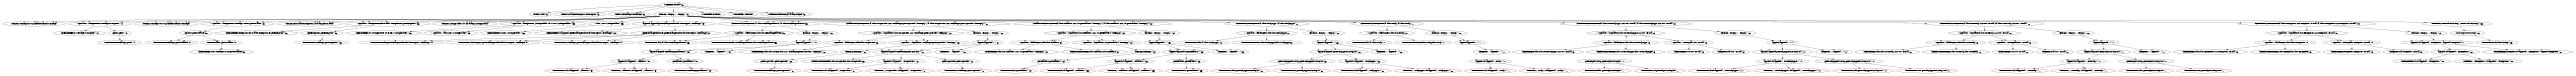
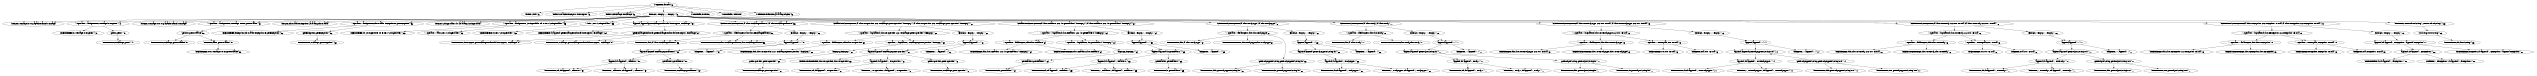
  digraph {
    n1 [label=<(METHOD,format)<SUB>46</SUB>>]
    n2 [label=<(PARAM,this)<SUB>46</SUB>>]
    n3 [label=<(PARAM,TraceInterceptor interceptor)<SUB>46</SUB>>]
    n4 [label=<(PARAM,Exchange exchange)<SUB>46</SUB>>]
    n5 [label=<(BLOCK,&lt;empty&gt;,&lt;empty&gt;)<SUB>46</SUB>>]
    n6 [label=<(MODIFIER,PUBLIC)>]
    n7 [label=<(MODIFIER,VIRTUAL)>]
    n8 [label=<(METHOD_RETURN,java.lang.Object)<SUB>46</SUB>>]
    n9 [label=<(LOCAL,Message in: org.apache.camel.Message)>]
    n10 [label=<(&lt;operator&gt;.assignment,Message in = getIn())<SUB>47</SUB>>]
    n11 [label=<(LOCAL,Message out: org.apache.camel.Message)>]
    n12 [label=<(&lt;operator&gt;.assignment,Message out = getOut(false))<SUB>50</SUB>>]
    n13 [label=<(LOCAL,Throwable exception: java.lang.Throwable)>]
    n14 [label=<(&lt;operator&gt;.assignment,Throwable exception = getException())<SUB>52</SUB>>]
    n15 [label=<(LOCAL,StringBuilder sb: java.lang.StringBuilder)>]
    n16 [label=<(&lt;operator&gt;.assignment,StringBuilder sb = new StringBuilder())<SUB>53</SUB>>]
    n17 [label=<(&lt;init&gt;,new StringBuilder())<SUB>53</SUB>>]
    n18 [label=<(append,append(getExchangeAndNode(interceptor, exchange)))<SUB>54</SUB>>]
    n19 [label=<(CONTROL_STRUCTURE,if (showExchangePattern),if (showExchangePattern))<SUB>56</SUB>>]
    n20 [label=<(CONTROL_STRUCTURE,if (showProperties &amp;&amp; !exchange.getProperties().isEmpty()),if (showProperties &amp;&amp; !exchange.getProperties().isEmpty()))<SUB>60</SUB>>]
    n21 [label=<(CONTROL_STRUCTURE,if (showHeaders &amp;&amp; !in.getHeaders().isEmpty()),if (showHeaders &amp;&amp; !in.getHeaders().isEmpty()))<SUB>64</SUB>>]
    n22 [label=<(CONTROL_STRUCTURE,if (showBodyType),if (showBodyType))<SUB>67</SUB>>]
    n23 [label=<(CONTROL_STRUCTURE,if (showBody),if (showBody))<SUB>70</SUB>>]
    n24 [label=<(CONTROL_STRUCTURE,if (showOutBodyType &amp;&amp; out != null),if (showOutBodyType &amp;&amp; out != null))<SUB>73</SUB>>]
    n25 [label=<(CONTROL_STRUCTURE,if (showOutBody &amp;&amp; out != null),if (showOutBody &amp;&amp; out != null))<SUB>76</SUB>>]
    n26 [label=<(CONTROL_STRUCTURE,if (showException &amp;&amp; exception != null),if (showException &amp;&amp; exception != null))<SUB>79</SUB>>]
    n27 [label=<(RETURN,return sb.toString();,return sb.toString();)<SUB>83</SUB>>]
    n28 [label=<(IDENTIFIER,in,Message in = getIn())<SUB>47</SUB>>]
    n29 [label=<(getIn,getIn())<SUB>47</SUB>>]
    n30 [label=<(getOut,getOut(false))<SUB>50</SUB>>]
    n31 [label=<(IDENTIFIER,exception,Throwable exception = getException())<SUB>52</SUB>>]
    n32 [label=<(getException,getException())<SUB>52</SUB>>]
    n33 [label=<(IDENTIFIER,sb,StringBuilder sb = new StringBuilder())<SUB>53</SUB>>]
    n34 [label=<(&lt;operator&gt;.alloc,new StringBuilder())<SUB>53</SUB>>]
    n35 [label=<(IDENTIFIER,sb,new StringBuilder())<SUB>53</SUB>>]
    n36 [label=<(IDENTIFIER,sb,append(getExchangeAndNode(interceptor, exchange)))<SUB>54</SUB>>]
    n37 [label=<(getExchangeAndNode,getExchangeAndNode(interceptor, exchange))<SUB>54</SUB>>]
    n38 [label=<(&lt;operator&gt;.fieldAccess,this.showExchangePattern)<SUB>56</SUB>>]
    n39 [label=<(BLOCK,&lt;empty&gt;,&lt;empty&gt;)<SUB>56</SUB>>]
    n40 [label=<(&lt;operator&gt;.logicalAnd,showProperties &amp;&amp; !exchange.getProperties().isEmpty())<SUB>60</SUB>>]
    n41 [label=<(BLOCK,&lt;empty&gt;,&lt;empty&gt;)<SUB>60</SUB>>]
    n42 [label=<(&lt;operator&gt;.logicalAnd,showHeaders &amp;&amp; !in.getHeaders().isEmpty())<SUB>64</SUB>>]
    n43 [label=<(BLOCK,&lt;empty&gt;,&lt;empty&gt;)<SUB>64</SUB>>]
    n44 [label=<(&lt;operator&gt;.fieldAccess,this.showBodyType)<SUB>67</SUB>>]
    n45 [label=<(BLOCK,&lt;empty&gt;,&lt;empty&gt;)<SUB>67</SUB>>]
    n46 [label=<(&lt;operator&gt;.fieldAccess,this.showBody)<SUB>70</SUB>>]
    n47 [label=<(BLOCK,&lt;empty&gt;,&lt;empty&gt;)<SUB>70</SUB>>]
    n48 [label=<(&lt;operator&gt;.logicalAnd,showOutBodyType &amp;&amp; out != null)<SUB>73</SUB>>]
    n49 [label=<(BLOCK,&lt;empty&gt;,&lt;empty&gt;)<SUB>73</SUB>>]
    n50 [label=<(&lt;operator&gt;.logicalAnd,showOutBody &amp;&amp; out != null)<SUB>76</SUB>>]
    n51 [label=<(BLOCK,&lt;empty&gt;,&lt;empty&gt;)<SUB>76</SUB>>]
    n52 [label=<(&lt;operator&gt;.logicalAnd,showException &amp;&amp; exception != null)<SUB>79</SUB>>]
    n53 [label=<(BLOCK,&lt;empty&gt;,&lt;empty&gt;)<SUB>79</SUB>>]
    n54 [label=<(toString,sb.toString())<SUB>83</SUB>>]
    n55 [label=<(IDENTIFIER,exchange,getIn())<SUB>47</SUB>>]
    n56 [label=<(IDENTIFIER,out,Message out = getOut(false))<SUB>50</SUB>>]
    n57 [label=<(IDENTIFIER,exchange,getOut(false))<SUB>50</SUB>>]
    n58 [label=<(LITERAL,false,getOut(false))<SUB>50</SUB>>]
    n59 [label=<(IDENTIFIER,exchange,getException())<SUB>52</SUB>>]
-   n60 [label=<(IDENTIFIER,this,getExchangeAndNode(interceptor, exchange))<SUB>54</SUB>>]
    n61 [label=<(IDENTIFIER,interceptor,getExchangeAndNode(interceptor, exchange))<SUB>54</SUB>>]
    n62 [label=<(IDENTIFIER,exchange,getExchangeAndNode(interceptor, exchange))<SUB>54</SUB>>]
    n63 [label=<(IDENTIFIER,this,if (showExchangePattern))<SUB>56</SUB>>]
    n64 [label=<(FIELD_IDENTIFIER,showExchangePattern,showExchangePattern)<SUB>56</SUB>>]
    n65 [label=<(append,append(&quot; &quot;))<SUB>57</SUB>>]
    n66 [label=<(append,append(exchange.getPattern()))<SUB>57</SUB>>]
    n67 [label=<(LITERAL,&quot; &quot;,append(&quot; &quot;))<SUB>57</SUB>>]
    n68 [label=<(append,sb.append(&quot;, Pattern:&quot;))<SUB>57</SUB>>]
    n69 [label=<(getPattern,getPattern())<SUB>57</SUB>>]
    n70 [label=<(IDENTIFIER,sb,sb.append(&quot;, Pattern:&quot;))<SUB>57</SUB>>]
    n71 [label=<(LITERAL,&quot;, Pattern:&quot;,sb.append(&quot;, Pattern:&quot;))<SUB>57</SUB>>]
    n72 [label=<(IDENTIFIER,exchange,getPattern())<SUB>57</SUB>>]
    n73 [label=<(&lt;operator&gt;.fieldAccess,this.showProperties)<SUB>60</SUB>>]
    n74 [label=<(&lt;operator&gt;.logicalNot,!exchange.getProperties().isEmpty())<SUB>60</SUB>>]
    n75 [label=<(append,append(&quot; &quot;))<SUB>61</SUB>>]
    n76 [label=<(IDENTIFIER,this,showProperties &amp;&amp; !exchange.getProperties().isEmpty())<SUB>60</SUB>>]
    n77 [label=<(isEmpty,isEmpty())<SUB>60</SUB>>]
    n78 [label=<(FIELD_IDENTIFIER,showProperties,showProperties)<SUB>65</SUB>>]
    n79 [label=<(getProperties,getProperties())<SUB>60</SUB>>]
    n80 [label=<(IDENTIFIER,exchange,getProperties())<SUB>60</SUB>>]
    n81 [label=<(append,append(exchange.getProperties()))<SUB>61</SUB>>]
    n82 [label=<(LITERAL,&quot; &quot;,append(&quot; &quot;))<SUB>61</SUB>>]
    n83 [label=<(append,sb.append(&quot;, Properties:&quot;))<SUB>61</SUB>>]
    n84 [label=<(getProperties,getProperties())<SUB>61</SUB>>]
    n85 [label=<(IDENTIFIER,sb,sb.append(&quot;, Properties:&quot;))<SUB>61</SUB>>]
    n86 [label=<(LITERAL,&quot;, Properties:&quot;,sb.append(&quot;, Properties:&quot;))<SUB>61</SUB>>]
    n87 [label=<(IDENTIFIER,exchange,getProperties())<SUB>61</SUB>>]
    n88 [label=<(&lt;operator&gt;.fieldAccess,this.showHeaders)<SUB>64</SUB>>]
    n89 [label=<(&lt;operator&gt;.logicalNot,!in.getHeaders().isEmpty())<SUB>64</SUB>>]
    n90 [label=<(append,append(&quot; &quot;))<SUB>65</SUB>>]
    n91 [label=<(IDENTIFIER,this,showHeaders &amp;&amp; !in.getHeaders().isEmpty())<SUB>64</SUB>>]
    n92 [label=<(FIELD_IDENTIFIER,showHeaders,showHeaders)<SUB>64</SUB>>]
    n93 [label=<(isEmpty,isEmpty())<SUB>64</SUB>>]
    n94 [label=<(getHeaders,getHeaders())<SUB>64</SUB>>]
    n95 [label=<(IDENTIFIER,in,getHeaders())<SUB>64</SUB>>]
    n96 [label=<(append,append(in.getHeaders()))<SUB>65</SUB>>]
    n97 [label=<(LITERAL,&quot; &quot;,append(&quot; &quot;))<SUB>65</SUB>>]
    n98 [label=<(append,sb.append(&quot;, Headers:&quot;))<SUB>65</SUB>>]
    n99 [label=<(getHeaders,getHeaders())<SUB>65</SUB>>]
    n100 [label=<(IDENTIFIER,sb,sb.append(&quot;, Headers:&quot;))<SUB>65</SUB>>]
    n101 [label=<(LITERAL,&quot;, Headers:&quot;,sb.append(&quot;, Headers:&quot;))<SUB>65</SUB>>]
    n102 [label=<(IDENTIFIER,in,getHeaders())<SUB>65</SUB>>]
    n103 [label=<(IDENTIFIER,this,if (showBodyType))<SUB>67</SUB>>]
    n104 [label=<(FIELD_IDENTIFIER,showBodyType,showBodyType)<SUB>67</SUB>>]
    n105 [label=<(append,append(&quot; &quot;))<SUB>68</SUB>>]
    n106 [label=<(append,append(getBodyTypeAsString(in)))<SUB>68</SUB>>]
    n107 [label=<(LITERAL,&quot; &quot;,append(&quot; &quot;))<SUB>68</SUB>>]
    n108 [label=<(append,sb.append(&quot;, BodyType:&quot;))<SUB>68</SUB>>]
    n109 [label=<(getBodyTypeAsString,getBodyTypeAsString(in))<SUB>68</SUB>>]
    n110 [label=<(IDENTIFIER,sb,sb.append(&quot;, BodyType:&quot;))<SUB>68</SUB>>]
    n111 [label=<(LITERAL,&quot;, BodyType:&quot;,sb.append(&quot;, BodyType:&quot;))<SUB>68</SUB>>]
    n112 [label=<(IDENTIFIER,this,getBodyTypeAsString(in))<SUB>68</SUB>>]
    n113 [label=<(IDENTIFIER,in,getBodyTypeAsString(in))<SUB>68</SUB>>]
    n114 [label=<(IDENTIFIER,this,if (showBody))<SUB>70</SUB>>]
    n115 [label=<(FIELD_IDENTIFIER,showBody,showBody)<SUB>70</SUB>>]
    n116 [label=<(append,append(&quot; &quot;))<SUB>71</SUB>>]
+   n117 [label=<(append,append(getBodyAsString(in)))<SUB>71</SUB>>]
    n118 [label=<(LITERAL,&quot; &quot;,append(&quot; &quot;))<SUB>71</SUB>>]
    n119 [label=<(append,sb.append(&quot;, Body:&quot;))<SUB>71</SUB>>]
    n120 [label=<(getBodyAsString,getBodyAsString(in))<SUB>71</SUB>>]
    n121 [label=<(IDENTIFIER,sb,sb.append(&quot;, Body:&quot;))<SUB>71</SUB>>]
    n122 [label=<(LITERAL,&quot;, Body:&quot;,sb.append(&quot;, Body:&quot;))<SUB>71</SUB>>]
    n123 [label=<(IDENTIFIER,this,getBodyAsString(in))<SUB>71</SUB>>]
    n124 [label=<(IDENTIFIER,in,getBodyAsString(in))<SUB>71</SUB>>]
    n125 [label=<(&lt;operator&gt;.fieldAccess,this.showOutBodyType)<SUB>73</SUB>>]
    n126 [label=<(&lt;operator&gt;.notEquals,out != null)<SUB>73</SUB>>]
    n127 [label=<(append,append(&quot; &quot;))<SUB>74</SUB>>]
    n128 [label=<(IDENTIFIER,this,showOutBodyType &amp;&amp; out != null)<SUB>73</SUB>>]
    n129 [label=<(FIELD_IDENTIFIER,showOutBodyType,showOutBodyType)<SUB>73</SUB>>]
    n130 [label=<(IDENTIFIER,out,out != null)<SUB>73</SUB>>]
    n131 [label=<(LITERAL,null,out != null)<SUB>73</SUB>>]
    n132 [label=<(append,append(getBodyTypeAsString(out)))<SUB>74</SUB>>]
    n133 [label=<(LITERAL,&quot; &quot;,append(&quot; &quot;))<SUB>74</SUB>>]
    n134 [label=<(append,sb.append(&quot;, OutBodyType:&quot;))<SUB>74</SUB>>]
    n135 [label=<(getBodyTypeAsString,getBodyTypeAsString(out))<SUB>74</SUB>>]
    n136 [label=<(IDENTIFIER,sb,sb.append(&quot;, OutBodyType:&quot;))<SUB>74</SUB>>]
    n137 [label=<(LITERAL,&quot;, OutBodyType:&quot;,sb.append(&quot;, OutBodyType:&quot;))<SUB>74</SUB>>]
    n138 [label=<(IDENTIFIER,this,getBodyTypeAsString(out))<SUB>74</SUB>>]
    n139 [label=<(IDENTIFIER,out,getBodyTypeAsString(out))<SUB>74</SUB>>]
    n140 [label=<(&lt;operator&gt;.fieldAccess,this.showOutBody)<SUB>76</SUB>>]
    n141 [label=<(&lt;operator&gt;.notEquals,out != null)<SUB>76</SUB>>]
    n142 [label=<(append,append(&quot; &quot;))<SUB>77</SUB>>]
    n143 [label=<(IDENTIFIER,this,showOutBody &amp;&amp; out != null)<SUB>76</SUB>>]
    n144 [label=<(FIELD_IDENTIFIER,showOutBody,showOutBody)<SUB>76</SUB>>]
    n145 [label=<(IDENTIFIER,out,out != null)<SUB>76</SUB>>]
    n146 [label=<(LITERAL,null,out != null)<SUB>76</SUB>>]
    n147 [label=<(append,append(getBodyAsString(out)))<SUB>77</SUB>>]
    n148 [label=<(LITERAL,&quot; &quot;,append(&quot; &quot;))<SUB>77</SUB>>]
    n149 [label=<(append,sb.append(&quot;, OutBody:&quot;))<SUB>77</SUB>>]
    n150 [label=<(getBodyAsString,getBodyAsString(out))<SUB>77</SUB>>]
    n151 [label=<(IDENTIFIER,sb,sb.append(&quot;, OutBody:&quot;))<SUB>77</SUB>>]
    n152 [label=<(LITERAL,&quot;, OutBody:&quot;,sb.append(&quot;, OutBody:&quot;))<SUB>77</SUB>>]
    n153 [label=<(IDENTIFIER,this,getBodyAsString(out))<SUB>77</SUB>>]
    n154 [label=<(IDENTIFIER,out,getBodyAsString(out))<SUB>77</SUB>>]
    n155 [label=<(&lt;operator&gt;.fieldAccess,this.showException)<SUB>79</SUB>>]
    n156 [label=<(&lt;operator&gt;.notEquals,exception != null)<SUB>79</SUB>>]
    n157 [label=<(append,sb.append(&quot;, Exception:&quot;).append(exception))<SUB>80</SUB>>]
    n158 [label=<(IDENTIFIER,this,showException &amp;&amp; exception != null)<SUB>79</SUB>>]
    n159 [label=<(FIELD_IDENTIFIER,showException,showException)<SUB>79</SUB>>]
    n160 [label=<(IDENTIFIER,exception,exception != null)<SUB>79</SUB>>]
    n161 [label=<(LITERAL,null,exception != null)<SUB>79</SUB>>]
    n162 [label=<(append,sb.append(&quot;, Exception:&quot;))<SUB>80</SUB>>]
    n163 [label=<(IDENTIFIER,exception,sb.append(&quot;, Exception:&quot;).append(exception))<SUB>80</SUB>>]
    n164 [label=<(IDENTIFIER,sb,sb.append(&quot;, Exception:&quot;))<SUB>80</SUB>>]
    n165 [label=<(LITERAL,&quot;, Exception:&quot;,sb.append(&quot;, Exception:&quot;))<SUB>80</SUB>>]
    n166 [label=<(IDENTIFIER,sb,sb.toString())<SUB>83</SUB>>]
    n1 -> n2
    n1 -> n3
    n1 -> n4
    n1 -> n5
    n1 -> n6
    n1 -> n7
    n1 -> n8
    n5 -> n9
    n5 -> n10
    n5 -> n11
    n5 -> n12
    n5 -> n13
    n5 -> n14
    n5 -> n15
    n5 -> n16
    n5 -> n17
    n5 -> n18
    n5 -> n19
    n5 -> n20
    n5 -> n21
    n5 -> n22
    n5 -> n23
    n5 -> n24
    n5 -> n25
    n5 -> n26
    n5 -> n27
    n10 -> n28
    n10 -> n29
    n12 -> n30
    n14 -> n31
    n14 -> n32
    n16 -> n33
    n16 -> n34
    n17 -> n35
    n18 -> n36
    n18 -> n37
    n19 -> n38
    n19 -> n39
    n20 -> n40
    n20 -> n41
    n21 -> n42
    n21 -> n43
    n22 -> n44
    n22 -> n45
    n23 -> n46
    n23 -> n47
    n24 -> n48
    n24 -> n49
    n25 -> n50
    n25 -> n51
    n26 -> n52
    n26 -> n53
    n27 -> n54
    n29 -> n55
    n30 -> n57
    n30 -> n58
    n32 -> n59
-   n37 -> n60
    n37 -> n61
    n37 -> n62
    n38 -> n63
    n38 -> n64
    n39 -> n65
    n40 -> n73
    n40 -> n74
    n41 -> n75
    n42 -> n88
    n42 -> n89
    n43 -> n90
    n44 -> n103
    n44 -> n104
    n45 -> n105
    n46 -> n114
    n46 -> n115
    n47 -> n116
-   n125 -> n48
+   n48 -> n125
    n48 -> n126
    n49 -> n127
    n50 -> n140
    n50 -> n141
    n51 -> n142
    n52 -> n155
    n52 -> n156
    n53 -> n157
    n54 -> n166
    n58 -> n56
    n65 -> n66
    n65 -> n67
    n66 -> n68
    n66 -> n69
    n68 -> n70
    n68 -> n71
    n69 -> n72
    n73 -> n76
    n74 -> n77
    n75 -> n81
    n75 -> n82
    n77 -> n79
    n79 -> n80
    n81 -> n78
    n81 -> n83
    n81 -> n84
    n83 -> n85
    n83 -> n86
    n84 -> n87
    n88 -> n91
    n88 -> n92
    n89 -> n93
    n90 -> n96
    n90 -> n97
    n93 -> n94
    n94 -> n95
    n96 -> n98
    n96 -> n99
    n98 -> n100
    n98 -> n101
    n99 -> n102
    n105 -> n106
    n105 -> n107
    n106 -> n108
-   n106 -> n109
+   n44 -> n109
    n108 -> n110
    n108 -> n111
    n109 -> n112
    n109 -> n113
+   n116 -> n117
    n116 -> n118
+   n117 -> n119
+   n117 -> n120
    n119 -> n121
    n119 -> n122
    n120 -> n123
    n120 -> n124
    n125 -> n128
    n125 -> n129
    n126 -> n130
    n126 -> n131
    n127 -> n132
    n127 -> n133
    n132 -> n134
-   n132 -> n135
+   n135 -> n132
    n134 -> n136
    n134 -> n137
    n135 -> n138
    n135 -> n139
    n140 -> n143
    n140 -> n144
    n141 -> n145
    n141 -> n146
    n142 -> n147
    n142 -> n148
    n147 -> n149
    n147 -> n150
    n149 -> n151
    n149 -> n152
    n150 -> n153
    n150 -> n154
    n155 -> n158
    n155 -> n159
    n156 -> n160
    n156 -> n161
    n157 -> n162
    n157 -> n163
    n162 -> n164
    n162 -> n165
  }
